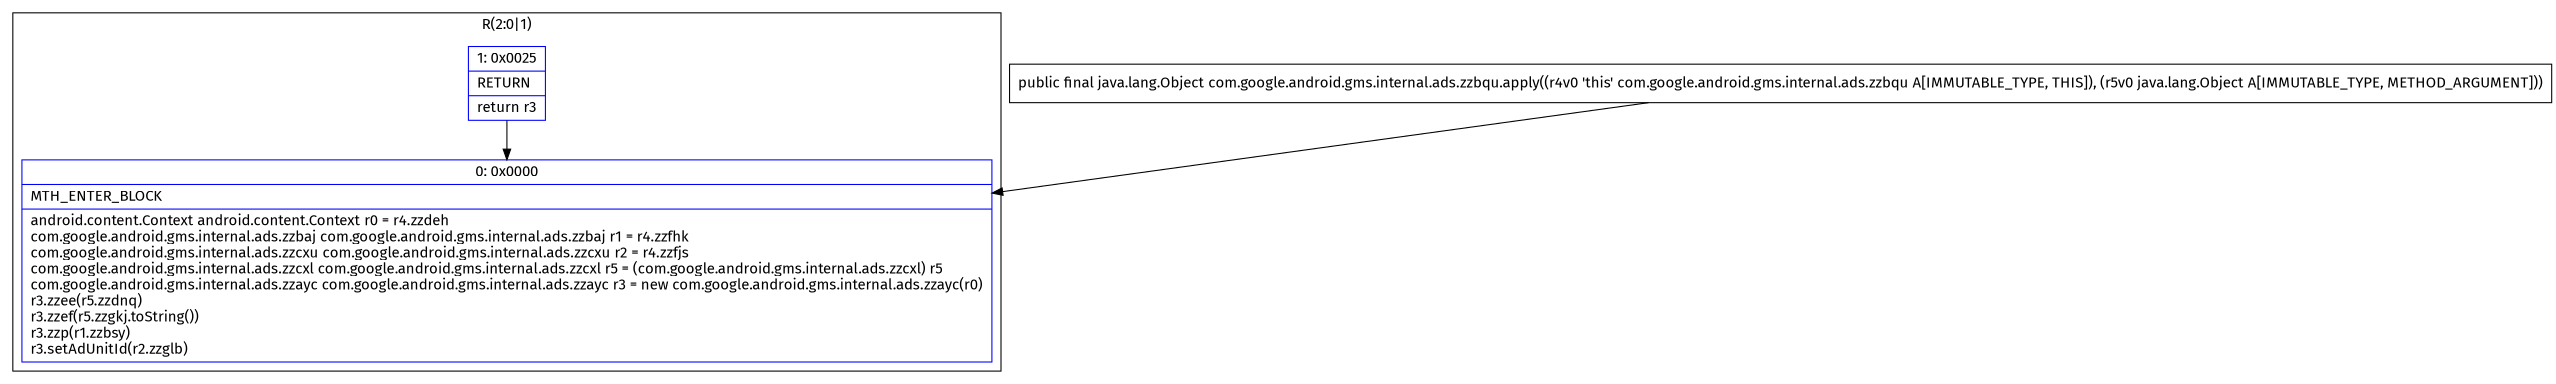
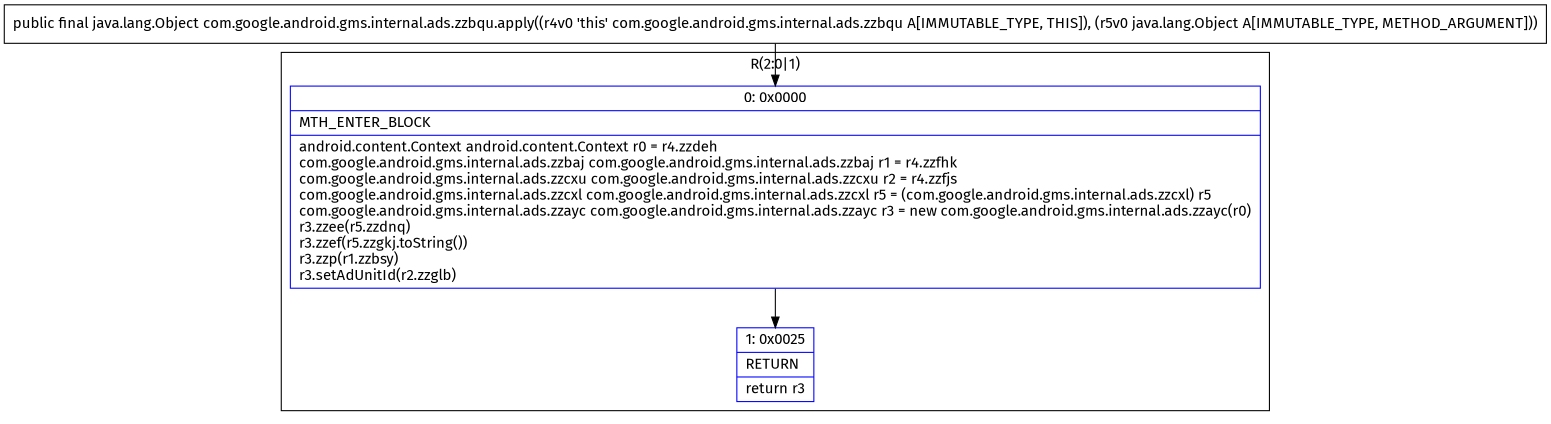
  digraph {
    fontname="Fira Sans"
    node [color=blue shape=record fontname="Fira Sans"]
    edge [fontname="Fira Sans"]
    n1 [label="{0\:\ 0x0000|MTH_ENTER_BLOCK\l|android.content.Context android.content.Context r0 = r4.zzdeh\lcom.google.android.gms.internal.ads.zzbaj com.google.android.gms.internal.ads.zzbaj r1 = r4.zzfhk\lcom.google.android.gms.internal.ads.zzcxu com.google.android.gms.internal.ads.zzcxu r2 = r4.zzfjs\lcom.google.android.gms.internal.ads.zzcxl com.google.android.gms.internal.ads.zzcxl r5 = (com.google.android.gms.internal.ads.zzcxl) r5\lcom.google.android.gms.internal.ads.zzayc com.google.android.gms.internal.ads.zzayc r3 = new com.google.android.gms.internal.ads.zzayc(r0)\lr3.zzee(r5.zzdnq)\lr3.zzef(r5.zzgkj.toString())\lr3.zzp(r1.zzbsy)\lr3.setAdUnitId(r2.zzglb)\l}"]
    n2 [label="{1\:\ 0x0025|RETURN\l|return r3\l}"]
    n3 [label="{public final java.lang.Object com.google.android.gms.internal.ads.zzbqu.apply((r4v0 'this' com.google.android.gms.internal.ads.zzbqu A[IMMUTABLE_TYPE, THIS]), (r5v0 java.lang.Object A[IMMUTABLE_TYPE, METHOD_ARGUMENT])) }" color=""]
    subgraph cluster_1 {
      label="R(2:0|1)"
      n1
      n2
    }
-   n2 -> n1
+   n1 -> n2
    n3 -> n1
  }
